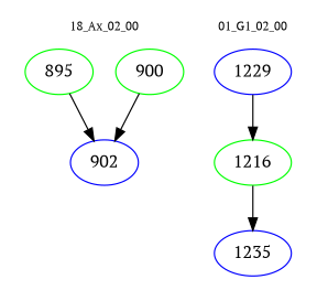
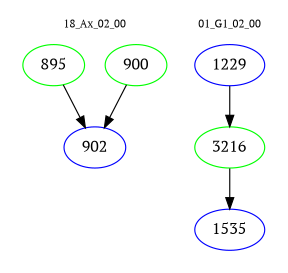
  digraph {
    fontname="PT Serif"
    node [color=green fontname="PT Serif"]
    edge [color=black fontname="PT Serif"]
    n1 [label=900]
    n2 [label=895]
    n3 [color=blue label=902]
    n4 [color=blue label=1229]
-   n5 [label=1216]
-   n6 [color=blue label=1235]
+   n5 [label=3216]
+   n6 [color=blue label=1535]
    subgraph cluster_1 {
      color=white
      fontsize=10
      label="18_Ax_02_00"
      n1
      n2
      n3
    }
    subgraph cluster_2 {
      color=white
      fontsize=10
      label="01_G1_02_00"
      n4
      n5
      n6
    }
    n1 -> n3
    n2 -> n3
    n4 -> n5
    n5 -> n6
  }
